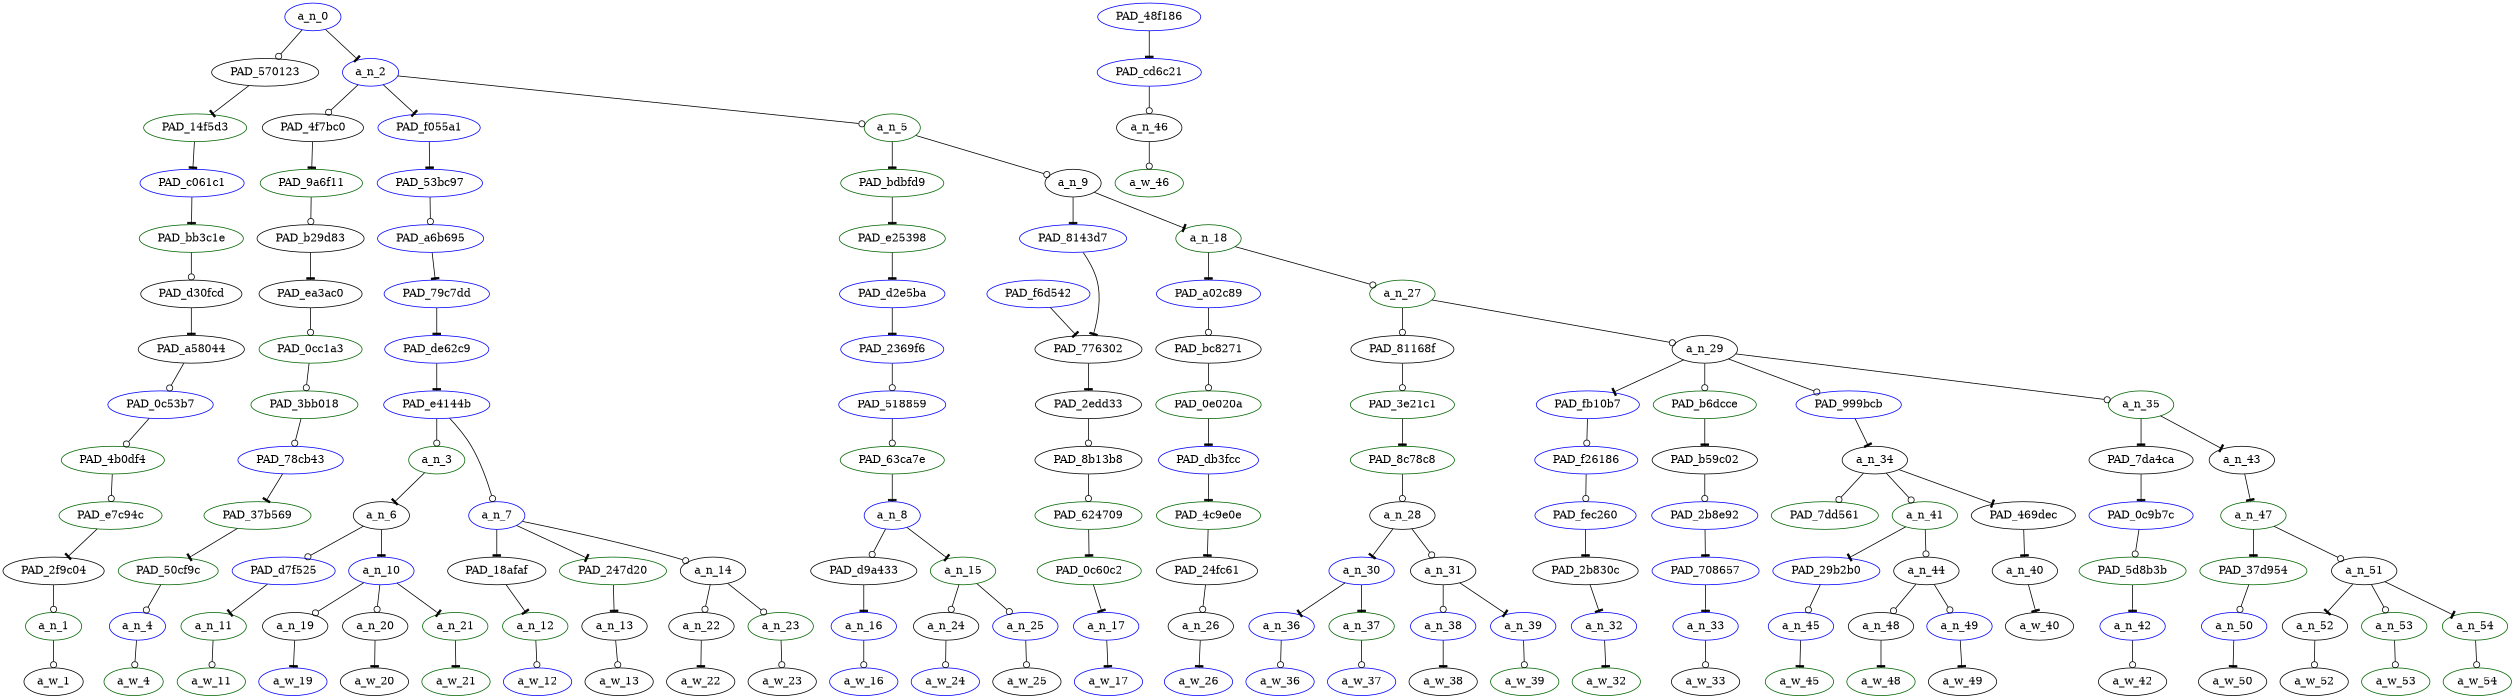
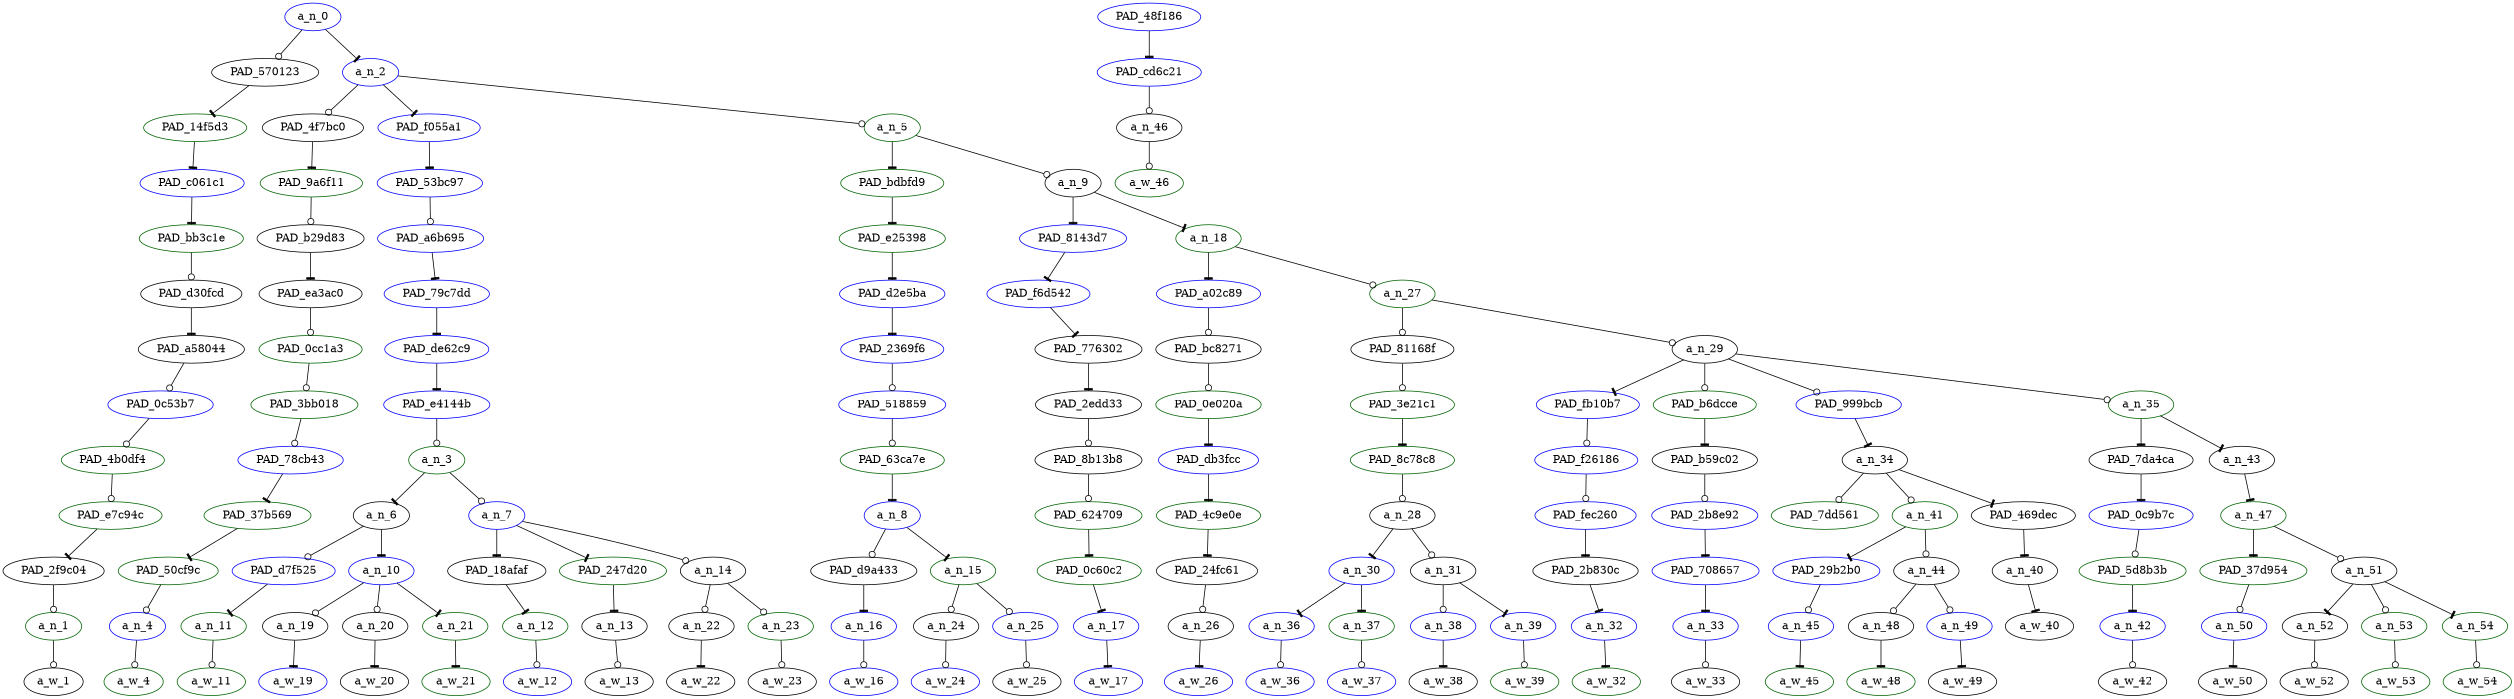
  strict digraph {
    node [color=blue div_dir=1 index=0 level=1 text_span="[0]" value=0.03806179]
    edge [arrowhead=tee]
    a_n_0 [level=12 text_span="[0, 1, 2, 3, 4, 5, 6, 7, 8, 9, 10, 11, 12, 13, 14, 15, 16, 17, 18, 19, 20, 21, 22, 23, 24, 25, 26, 27, 28, 29, 30]" value=1.00000001]
    PAD_570123 [color=black level=11]
    a_n_2 [index=1 level=11 text_span="[1, 2, 3, 4, 5, 6, 7, 8, 9, 10, 11, 12, 13, 14, 15, 16, 17, 18, 19, 20, 21, 22, 23, 24, 25, 26, 27, 28, 29, 30]" value=0.96136086]
    PAD_14f5d3 [color=darkgreen level=10]
    PAD_4f7bc0 [color=black index=2 level=10 text_span="[9]" value=0.02330194]
    PAD_f055a1 [index=1 level=10 text_span="[1, 2, 3, 4, 5, 6, 7, 8]" value=0.43298772]
    a_n_5 [color=darkgreen index=3 level=10 text_span="[10, 11, 12, 13, 14, 15, 16, 17, 18, 19, 20, 21, 22, 23, 24, 25, 26, 27, 28, 29, 30]" value=0.50452098]
    PAD_c061c1 [level=9]
    PAD_9a6f11 [color=darkgreen index=2 level=9 text_span="[9]" value=0.02330194]
    PAD_53bc97 [index=1 level=9 text_span="[1, 2, 3, 4, 5, 6, 7, 8]" value=0.43298772]
    PAD_bdbfd9 [color=darkgreen index=3 level=9 text_span="[10, 11, 12]" value=0.09647409]
    a_n_9 [color=black index=4 level=9 text_span="[13, 14, 15, 16, 17, 18, 19, 20, 21, 22, 23, 24, 25, 26, 27, 28, 29, 30]" value=0.40773636]
    PAD_bb3c1e [color=darkgreen level=8]
    PAD_d30fcd [color=black level=7]
    PAD_a58044 [color=black level=6]
    PAD_0c53b7 [level=5]
    PAD_4b0df4 [color=darkgreen level=4]
    PAD_e7c94c [color=darkgreen level=3]
    PAD_2f9c04 [color=black level=2]
    a_n_1 [color=darkgreen]
    a_w_1 [color=black div_dir=0 level=0 value=that]
    PAD_b29d83 [color=black index=2 level=8 text_span="[9]" value=0.02330194]
    PAD_a6b695 [index=1 level=8 text_span="[1, 2, 3, 4, 5, 6, 7, 8]" value=0.43298772]
    PAD_e25398 [color=darkgreen index=3 level=8 text_span="[10, 11, 12]" value=0.09647409]
    PAD_8143d7 [index=4 level=8 text_span="[13]" value=0.01996873]
    a_n_18 [color=darkgreen index=5 level=8 text_span="[14, 15, 16, 17, 18, 19, 20, 21, 22, 23, 24, 25, 26, 27, 28, 29, 30]" value=0.38753770]
    PAD_ea3ac0 [color=black index=2 level=7 text_span="[9]" value=0.02330194]
    PAD_0cc1a3 [color=darkgreen index=2 level=6 text_span="[9]" value=0.02330194]
    PAD_3bb018 [color=darkgreen index=2 level=5 text_span="[9]" value=0.02330194]
    PAD_78cb43 [index=2 level=4 text_span="[9]" value=0.02330194]
    PAD_37b569 [color=darkgreen index=3 level=3 text_span="[9]" value=0.02330194]
    PAD_50cf9c [color=darkgreen index=6 level=2 text_span="[9]" value=0.02330194]
    a_n_4 [index=9 text_span="[9]" value=0.02330194]
    a_w_4 [color=darkgreen div_dir=0 index=9 level=0 text_span="[9]" value=and]
    PAD_79c7dd [index=1 level=7 text_span="[1, 2, 3, 4, 5, 6, 7, 8]" value=0.43298772]
    PAD_de62c9 [index=1 level=6 text_span="[1, 2, 3, 4, 5, 6, 7, 8]" value=0.43298772]
    PAD_e4144b [index=1 level=5 text_span="[1, 2, 3, 4, 5, 6, 7, 8]" value=0.43298772]
    a_n_3 [color=darkgreen index=1 level=4 text_span="[1, 2, 3, 4, 5, 6, 7, 8]" value=0.43298772]
    a_n_6 [color=black index=1 level=3 text_span="[1, 2, 3, 4]" value=0.34116904]
    a_n_7 [index=2 level=3 text_span="[5, 6, 7, 8]" value=0.09127531]
    PAD_d7f525 [index=2 level=2 text_span="[4]" value=0.09300305]
    a_n_10 [index=1 level=2 text_span="[1, 2, 3]" value=0.24754234]
    PAD_18afaf [color=black index=3 level=2 text_span="[5]" value=0.02320564]
    PAD_247d20 [color=darkgreen div_dir=-1 index=4 level=2 text_span="[6]" value=0.02393921]
    a_n_14 [color=black index=5 level=2 text_span="[7, 8]" value=0.04402962]
    a_n_11 [color=darkgreen index=4 text_span="[4]" value=0.09300305]
    a_n_19 [color=black index=1 text_span="[1]" value=0.06365097]
    a_n_20 [color=black index=2 text_span="[2]" value=0.06365979]
    a_n_21 [color=darkgreen index=3 text_span="[3]" value=0.11953909]
    a_n_12 [color=darkgreen index=5 text_span="[5]" value=0.02320564]
    a_n_13 [color=black div_dir=-1 index=6 text_span="[6]" value=0.02393921]
    a_n_22 [color=black index=7 text_span="[7]" value=0.01738361]
    a_n_23 [color=darkgreen index=8 text_span="[8]" value=0.02656576]
    a_w_11 [color=darkgreen div_dir=0 index=4 level=0 text_span="[4]" value=pos]
    a_w_19 [div_dir=0 index=1 level=0 text_span="[1]" value=fat]
    a_w_20 [color=black div_dir=0 index=2 level=0 text_span="[2]" value=fucking]
    a_w_21 [color=darkgreen div_dir=0 index=3 level=0 text_span="[3]" value=dyke]
    a_w_12 [div_dir=0 index=5 level=0 text_span="[5]" value=should]
    a_w_13 [color=black div_dir=0 index=6 level=0 text_span="[6]" value=indeed]
    a_w_22 [color=black div_dir=0 index=7 level=0 text_span="[7]" value=be]
    a_w_23 [color=black div_dir=0 index=8 level=0 text_span="[8]" value=prosecuted]
    PAD_d2e5ba [index=3 level=7 text_span="[10, 11, 12]" value=0.09647409]
    PAD_f6d542 [index=4 level=7 text_span="[13]" value=0.01996873]
    PAD_a02c89 [index=5 level=7 text_span="[14]" value=0.01685810]
    a_n_27 [color=darkgreen index=6 level=7 text_span="[15, 16, 17, 18, 19, 20, 21, 22, 23, 24, 25, 26, 27, 28, 29, 30]" value=0.37045005]
    PAD_2369f6 [index=3 level=6 text_span="[10, 11, 12]" value=0.09647409]
    PAD_518859 [index=3 level=5 text_span="[10, 11, 12]" value=0.09647409]
    PAD_63ca7e [color=darkgreen index=3 level=4 text_span="[10, 11, 12]" value=0.09647409]
    a_n_8 [index=4 level=3 text_span="[10, 11, 12]" value=0.09647409]
    PAD_d9a433 [color=black index=8 level=2 text_span="[12]" value=0.02996425]
    a_n_15 [color=darkgreen index=7 level=2 text_span="[10, 11]" value=0.06623432]
    a_n_16 [index=12 text_span="[12]" value=0.02996425]
    a_n_24 [color=black index=10 text_span="[10]" value=0.03605622]
    a_n_25 [index=11 text_span="[11]" value=0.02989125]
    a_w_16 [div_dir=0 index=12 level=0 text_span="[12]" value=violations]
    a_w_24 [div_dir=0 index=10 level=0 text_span="[10]" value=campaign]
    a_w_25 [color=black div_dir=0 index=11 level=0 text_span="[11]" value=finance]
    PAD_776302 [color=black index=4 level=6 text_span="[13]" value=0.01996873]
    PAD_bc8271 [color=black index=5 level=6 text_span="[14]" value=0.01685810]
    PAD_81168f [color=black index=6 level=6 text_span="[15, 16, 17, 18]" value=0.07222981]
    a_n_29 [color=black index=7 level=6 text_span="[19, 20, 21, 22, 23, 24, 25, 26, 27, 28, 29, 30]" value=0.29799431]
    PAD_2edd33 [color=black index=4 level=5 text_span="[13]" value=0.01996873]
    PAD_8b13b8 [color=black index=4 level=4 text_span="[13]" value=0.01996873]
    PAD_624709 [color=darkgreen index=5 level=3 text_span="[13]" value=0.01996873]
    PAD_0c60c2 [color=darkgreen index=9 level=2 text_span="[13]" value=0.01996873]
    a_n_17 [index=13 text_span="[13]" value=0.01996873]
    a_w_17 [div_dir=0 index=13 level=0 text_span="[13]" value=should1]
    PAD_0e020a [color=darkgreen index=5 level=5 text_span="[14]" value=0.01685810]
    PAD_3e21c1 [color=darkgreen index=6 level=5 text_span="[15, 16, 17, 18]" value=0.07222981]
    PAD_fb10b7 [index=7 level=5 text_span="[19]" value=0.02312390]
    PAD_b6dcce [color=darkgreen index=8 level=5 text_span="[20]" value=0.02175209]
    PAD_999bcb [index=9 level=5 text_span="[21, 22, 23, 24]" value=0.13117167]
    a_n_35 [color=darkgreen index=10 level=5 text_span="[25, 26, 27, 28, 29, 30]" value=0.12170985]
    PAD_db3fcc [index=5 level=4 text_span="[14]" value=0.01685810]
    PAD_4c9e0e [color=darkgreen index=6 level=3 text_span="[14]" value=0.01685810]
    PAD_24fc61 [color=black index=10 level=2 text_span="[14]" value=0.01685810]
    a_n_26 [color=black index=14 text_span="[14]" value=0.01685810]
    a_w_26 [div_dir=0 index=14 level=0 text_span="[14]" value=be1]
    PAD_8c78c8 [color=darkgreen index=6 level=4 text_span="[15, 16, 17, 18]" value=0.07222981]
    PAD_f26186 [index=7 level=4 text_span="[19]" value=0.02312390]
    PAD_b59c02 [color=black index=8 level=4 text_span="[20]" value=0.02175209]
    a_n_34 [color=black index=9 level=4 text_span="[21, 22, 23, 24]" value=0.13117167]
    PAD_7da4ca [color=black div_dir=-1 index=10 level=4 text_span="[25]" value=0.02126253]
    a_n_43 [color=black index=11 level=4 text_span="[26, 27, 28, 29, 30]" value=0.10030086]
    a_n_28 [color=black index=7 level=3 text_span="[15, 16, 17, 18]" value=0.07222981]
    a_n_30 [index=11 level=2 text_span="[15, 16]" value=0.03758617]
    a_n_31 [color=black div_dir=-1 index=12 level=2 text_span="[17, 18]" value=0.03460797]
    a_n_36 [index=15 text_span="[15]" value=0.01722060]
    a_n_37 [color=darkgreen div_dir=-1 index=16 text_span="[16]" value=0.02030724]
    a_n_38 [div_dir=-1 index=17 text_span="[17]" value=0.01624571]
    a_n_39 [div_dir=-1 index=18 text_span="[18]" value=0.01835305]
    a_w_36 [div_dir=0 index=15 level=0 text_span="[15]" value=the]
    a_w_37 [div_dir=0 index=16 level=0 text_span="[16]" value=least]
    a_w_38 [color=black div_dir=0 index=17 level=0 text_span="[17]" value=of]
    a_w_39 [color=darkgreen div_dir=0 index=18 level=0 text_span="[18]" value=it]
    PAD_fec260 [index=8 level=3 text_span="[19]" value=0.02312390]
    PAD_2b8e92 [index=9 level=3 text_span="[20]" value=0.02175209]
    PAD_7dd561 [color=darkgreen index=10 level=3 text_span="[21]" value=0.01873902]
    a_n_41 [color=darkgreen index=11 level=3 text_span="[22, 23, 24]" value=0.11233603]
    PAD_469dec [color=black index=15 level=2 text_span="[21]" value=0.01873902]
    PAD_0c9b7c [div_dir=-1 index=12 level=3 text_span="[25]" value=0.02126253]
    a_n_47 [color=darkgreen index=14 level=3 text_span="[27, 28, 29, 30]" value=0.08098688]
    PAD_2b830c [color=black index=13 level=2 text_span="[19]" value=0.02312390]
    a_n_32 [index=19 text_span="[19]" value=0.02312390]
    a_w_32 [color=darkgreen div_dir=0 index=19 level=0 text_span="[19]" value=get]
    n126 [index=14 label=PAD_708657 level=2 text_span="[20]" value=0.02175209]
    a_n_33 [index=20 text_span="[20]" value=0.02175209]
    a_w_33 [color=black div_dir=0 index=20 level=0 text_span="[20]" value=her]
    PAD_29b2b0 [index=17 level=2 text_span="[24]" value=0.02823449]
    a_n_44 [color=black index=16 level=2 text_span="[22, 23]" value=0.08403010]
    a_n_40 [color=black index=21 text_span="[21]" value=0.01873902]
    a_n_45 [index=24 text_span="[24]" value=0.02823449]
    a_n_48 [color=black index=22 text_span="[22]" value=0.01942089]
    a_n_49 [index=23 text_span="[23]" value=0.06458225]
    a_w_40 [color=black div_dir=0 index=21 level=0 text_span="[21]" value=on]
    a_w_45 [color=darkgreen div_dir=0 index=24 level=0 text_span="[24]" value=charges]
    a_w_48 [color=darkgreen div_dir=0 index=22 level=0 text_span="[22]" value=public]
    a_w_49 [color=black div_dir=0 index=23 level=0 text_span="[23]" value=indecency]
    PAD_5d8b3b [color=darkgreen div_dir=-1 index=18 level=2 text_span="[25]" value=0.02126253]
    PAD_48f186 [index=13 level=3 text_span="[26]" value=0.01915220]
    PAD_cd6c21 [index=19 level=2 text_span="[26]" value=0.01915220]
    PAD_37d954 [color=darkgreen index=20 level=2 text_span="[27]" value=0.01938885]
    a_n_51 [color=black index=21 level=2 text_span="[28, 29, 30]" value=0.06147973]
    a_n_42 [div_dir=-1 index=25 text_span="[25]" value=0.02126253]
    a_w_42 [color=black div_dir=0 index=25 level=0 text_span="[25]" value=whatever]
    a_n_46 [color=black index=26 text_span="[26]" value=0.01915220]
    a_n_50 [index=27 text_span="[27]" value=0.01938885]
    a_n_52 [color=black index=28 text_span="[28]" value=0.01885429]
    a_n_53 [color=darkgreen index=29 text_span="[29]" value=0.02012105]
    a_n_54 [color=darkgreen index=30 text_span="[30]" value=0.02238551]
    a_w_46 [color=darkgreen div_dir=0 index=26 level=0 text_span="[26]" value=they]
    a_w_50 [color=black div_dir=0 index=27 level=0 text_span="[27]" value=can]
    a_w_52 [color=black div_dir=0 index=28 level=0 text_span="[28]" value=come]
    a_w_53 [color=darkgreen div_dir=0 index=29 level=0 text_span="[29]" value=up]
    a_w_54 [color=darkgreen div_dir=0 index=30 level=0 text_span="[30]" value=with]
    a_n_0 -> PAD_570123 [arrowhead=odot]
    a_n_0 -> a_n_2
    PAD_570123 -> PAD_14f5d3
    a_n_2 -> PAD_4f7bc0 [arrowhead=odot]
    a_n_2 -> PAD_f055a1
    a_n_2 -> a_n_5 [arrowhead=odot]
    PAD_14f5d3 -> PAD_c061c1
    PAD_4f7bc0 -> PAD_9a6f11
    PAD_f055a1 -> PAD_53bc97
    a_n_5 -> PAD_bdbfd9
    a_n_5 -> a_n_9 [arrowhead=odot]
    PAD_c061c1 -> PAD_bb3c1e
    PAD_9a6f11 -> PAD_b29d83 [arrowhead=odot]
    PAD_53bc97 -> PAD_a6b695 [arrowhead=odot]
    PAD_bdbfd9 -> PAD_e25398
    a_n_9 -> PAD_8143d7
    a_n_9 -> a_n_18
    PAD_bb3c1e -> PAD_d30fcd [arrowhead=odot]
    PAD_d30fcd -> PAD_a58044
    PAD_a58044 -> PAD_0c53b7 [arrowhead=odot]
    PAD_0c53b7 -> PAD_4b0df4 [arrowhead=odot]
    PAD_4b0df4 -> PAD_e7c94c [arrowhead=odot]
    PAD_e7c94c -> PAD_2f9c04
    PAD_2f9c04 -> a_n_1 [arrowhead=odot]
    a_n_1 -> a_w_1 [arrowhead=odot]
    PAD_b29d83 -> PAD_ea3ac0
    PAD_a6b695 -> PAD_79c7dd
    PAD_e25398 -> PAD_d2e5ba
-   PAD_8143d7 -> PAD_776302
+   PAD_8143d7 -> PAD_f6d542
    a_n_18 -> PAD_a02c89
    a_n_18 -> a_n_27 [arrowhead=odot]
    PAD_ea3ac0 -> PAD_0cc1a3 [arrowhead=odot]
    PAD_0cc1a3 -> PAD_3bb018 [arrowhead=odot]
    PAD_3bb018 -> PAD_78cb43 [arrowhead=odot]
    PAD_78cb43 -> PAD_37b569
    PAD_37b569 -> PAD_50cf9c
    PAD_50cf9c -> a_n_4 [arrowhead=odot]
    a_n_4 -> a_w_4 [arrowhead=odot]
    PAD_79c7dd -> PAD_de62c9
    PAD_de62c9 -> PAD_e4144b
    PAD_e4144b -> a_n_3 [arrowhead=odot]
    a_n_3 -> a_n_6
-   PAD_e4144b -> a_n_7 [arrowhead=odot]
+   a_n_3 -> a_n_7 [arrowhead=odot]
    a_n_6 -> PAD_d7f525 [arrowhead=odot]
    a_n_6 -> a_n_10
    a_n_7 -> PAD_18afaf
    a_n_7 -> PAD_247d20
    a_n_7 -> a_n_14 [arrowhead=odot]
    PAD_d7f525 -> a_n_11
    a_n_10 -> a_n_19 [arrowhead=odot]
    a_n_10 -> a_n_20 [arrowhead=odot]
    a_n_10 -> a_n_21
    PAD_18afaf -> a_n_12
    PAD_247d20 -> a_n_13
    a_n_14 -> a_n_22 [arrowhead=odot]
    a_n_14 -> a_n_23 [arrowhead=odot]
    a_n_11 -> a_w_11 [arrowhead=odot]
    a_n_19 -> a_w_19
    a_n_20 -> a_w_20
    a_n_21 -> a_w_21
    a_n_12 -> a_w_12 [arrowhead=odot]
    a_n_13 -> a_w_13 [arrowhead=odot]
    a_n_22 -> a_w_22
    a_n_23 -> a_w_23 [arrowhead=odot]
    PAD_d2e5ba -> PAD_2369f6
    PAD_f6d542 -> PAD_776302
    PAD_a02c89 -> PAD_bc8271 [arrowhead=odot]
    a_n_27 -> PAD_81168f [arrowhead=odot]
    a_n_27 -> a_n_29 [arrowhead=odot]
    PAD_2369f6 -> PAD_518859 [arrowhead=odot]
    PAD_518859 -> PAD_63ca7e [arrowhead=odot]
    PAD_63ca7e -> a_n_8
    a_n_8 -> PAD_d9a433 [arrowhead=odot]
    a_n_8 -> a_n_15
    PAD_d9a433 -> a_n_16
    a_n_15 -> a_n_24 [arrowhead=odot]
    a_n_15 -> a_n_25 [arrowhead=odot]
    a_n_16 -> a_w_16 [arrowhead=odot]
    a_n_24 -> a_w_24 [arrowhead=odot]
    a_n_25 -> a_w_25 [arrowhead=odot]
    PAD_776302 -> PAD_2edd33
    PAD_bc8271 -> PAD_0e020a [arrowhead=odot]
    PAD_81168f -> PAD_3e21c1 [arrowhead=odot]
    a_n_29 -> PAD_fb10b7
    a_n_29 -> PAD_b6dcce [arrowhead=odot]
    a_n_29 -> PAD_999bcb [arrowhead=odot]
    a_n_29 -> a_n_35 [arrowhead=odot]
    PAD_2edd33 -> PAD_8b13b8 [arrowhead=odot]
    PAD_8b13b8 -> PAD_624709 [arrowhead=odot]
    PAD_624709 -> PAD_0c60c2
    PAD_0c60c2 -> a_n_17
    a_n_17 -> a_w_17
    PAD_0e020a -> PAD_db3fcc
    PAD_3e21c1 -> PAD_8c78c8
    PAD_fb10b7 -> PAD_f26186 [arrowhead=odot]
    PAD_b6dcce -> PAD_b59c02
    PAD_999bcb -> a_n_34
    a_n_35 -> PAD_7da4ca
    a_n_35 -> a_n_43
    PAD_db3fcc -> PAD_4c9e0e
    PAD_4c9e0e -> PAD_24fc61
    PAD_24fc61 -> a_n_26 [arrowhead=odot]
    a_n_26 -> a_w_26
    PAD_8c78c8 -> a_n_28 [arrowhead=odot]
    PAD_f26186 -> PAD_fec260 [arrowhead=odot]
    PAD_b59c02 -> PAD_2b8e92 [arrowhead=odot]
    a_n_34 -> PAD_7dd561 [arrowhead=odot]
    a_n_34 -> a_n_41 [arrowhead=odot]
    a_n_34 -> PAD_469dec
    PAD_7da4ca -> PAD_0c9b7c
    a_n_43 -> a_n_47
    a_n_28 -> a_n_30
    a_n_28 -> a_n_31 [arrowhead=odot]
    a_n_30 -> a_n_36
    a_n_30 -> a_n_37
    a_n_31 -> a_n_38 [arrowhead=odot]
    a_n_31 -> a_n_39
    a_n_36 -> a_w_36 [arrowhead=odot]
    a_n_37 -> a_w_37 [arrowhead=odot]
    a_n_38 -> a_w_38
    a_n_39 -> a_w_39 [arrowhead=odot]
    PAD_fec260 -> PAD_2b830c
    PAD_2b8e92 -> n126
    a_n_41 -> PAD_29b2b0
    a_n_41 -> a_n_44 [arrowhead=odot]
    PAD_469dec -> a_n_40
    PAD_0c9b7c -> PAD_5d8b3b [arrowhead=odot]
    a_n_47 -> PAD_37d954
    a_n_47 -> a_n_51 [arrowhead=odot]
    PAD_2b830c -> a_n_32
    a_n_32 -> a_w_32
    n126 -> a_n_33
    a_n_33 -> a_w_33 [arrowhead=odot]
    PAD_29b2b0 -> a_n_45 [arrowhead=odot]
    a_n_44 -> a_n_48 [arrowhead=odot]
    a_n_44 -> a_n_49 [arrowhead=odot]
    a_n_40 -> a_w_40
    a_n_45 -> a_w_45
    a_n_48 -> a_w_48
    a_n_49 -> a_w_49
    PAD_5d8b3b -> a_n_42
    PAD_48f186 -> PAD_cd6c21
    PAD_cd6c21 -> a_n_46 [arrowhead=odot]
    PAD_37d954 -> a_n_50 [arrowhead=odot]
    a_n_51 -> a_n_52
    a_n_51 -> a_n_53 [arrowhead=odot]
    a_n_51 -> a_n_54
    a_n_42 -> a_w_42 [arrowhead=odot]
    a_n_46 -> a_w_46 [arrowhead=odot]
    a_n_50 -> a_w_50
    a_n_52 -> a_w_52 [arrowhead=odot]
    a_n_53 -> a_w_53 [arrowhead=odot]
    a_n_54 -> a_w_54 [arrowhead=odot]
  }
